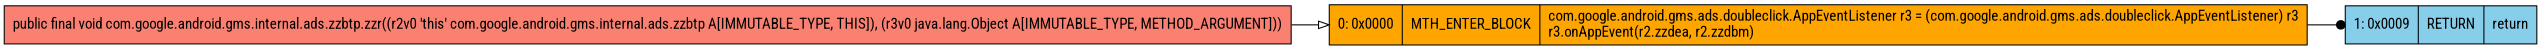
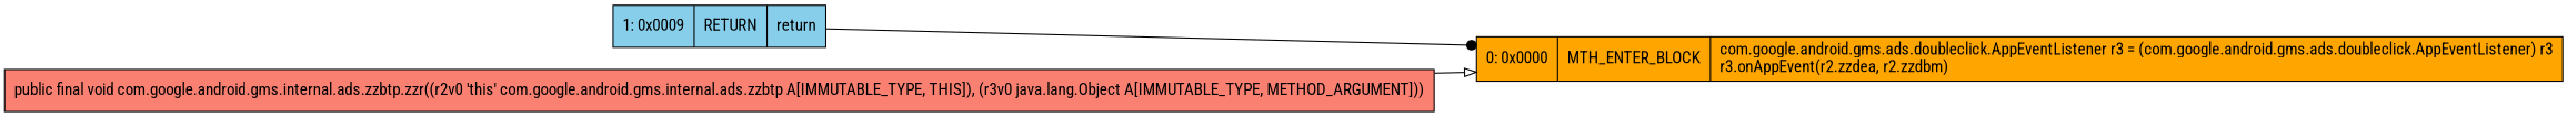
  digraph {
    rankdir=LR
    fontname="Roboto Condensed"
    node [shape=record style=filled fontname="Roboto Condensed"]
    edge [fontname="Roboto Condensed"]
    n1 [label="{0\:\ 0x0000|MTH_ENTER_BLOCK\l|com.google.android.gms.ads.doubleclick.AppEventListener r3 = (com.google.android.gms.ads.doubleclick.AppEventListener) r3\lr3.onAppEvent(r2.zzdea, r2.zzdbm)\l}" fillcolor=orange]
    n2 [label="{1\:\ 0x0009|RETURN\l|return\l}" fillcolor=skyblue]
    n3 [label="{public final void com.google.android.gms.internal.ads.zzbtp.zzr((r2v0 'this' com.google.android.gms.internal.ads.zzbtp A[IMMUTABLE_TYPE, THIS]), (r3v0 java.lang.Object A[IMMUTABLE_TYPE, METHOD_ARGUMENT])) }" fillcolor=salmon]
-   n1 -> n2 [arrowhead=dot]
+   n2 -> n1 [arrowhead=dot]
    n3 -> n1 [arrowhead=onormal]
  }
